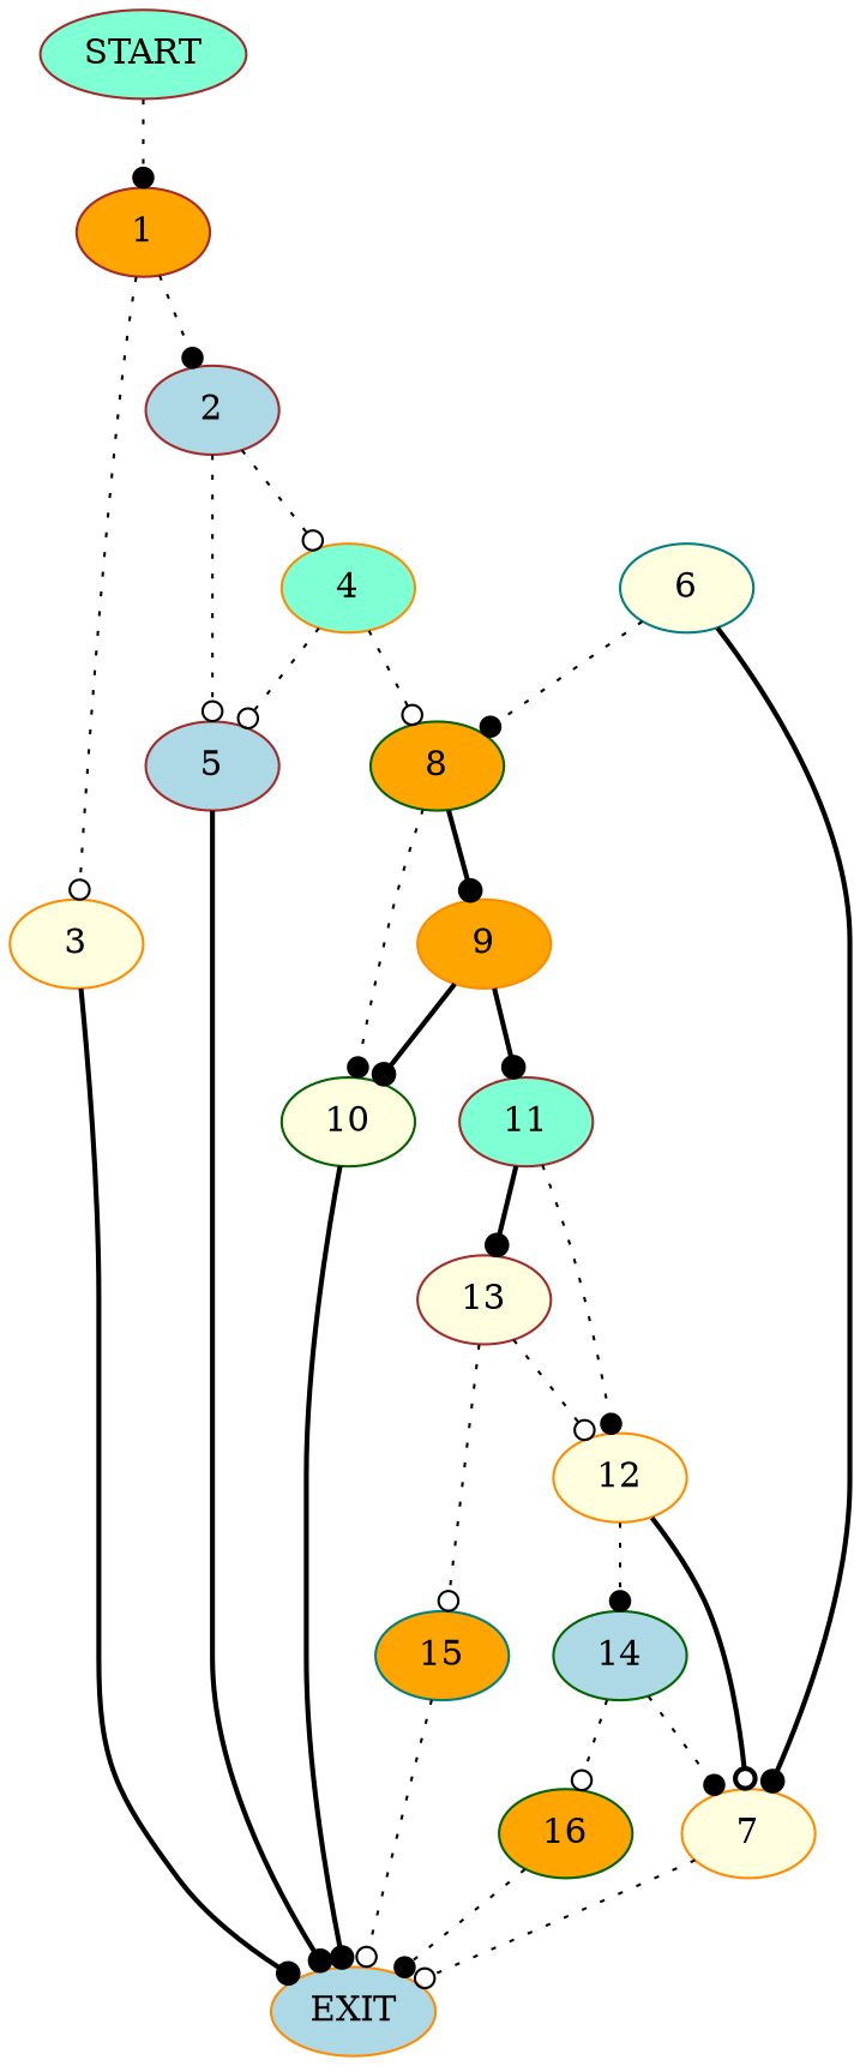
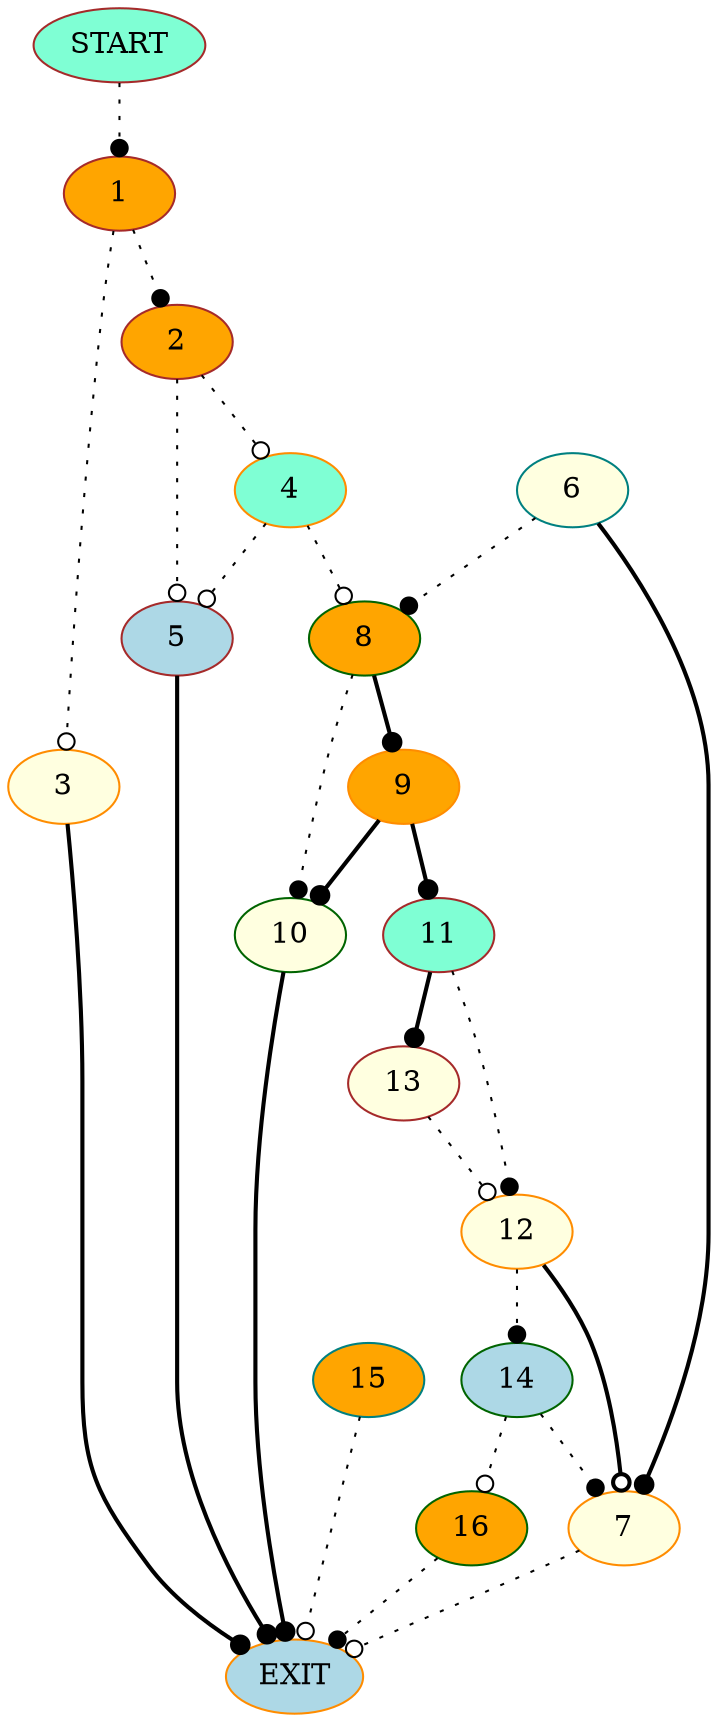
  digraph {
    node [color=brown fillcolor=orange style=filled]
    edge [arrowhead=dot style=dotted]
    n1 [fillcolor=aquamarine label=START]
    1
-   2 [fillcolor=lightblue]
+   2
    3 [color=darkorange fillcolor=lightyellow]
    n5 [color=darkorange fillcolor=lightblue label=EXIT]
    4 [color=darkorange fillcolor=aquamarine]
    5 [fillcolor=lightblue]
    8 [color=darkgreen]
    6 [color=teal fillcolor=lightyellow]
    7 [color=darkorange fillcolor=lightyellow]
    9 [color=darkorange]
    10 [color=darkgreen fillcolor=lightyellow]
    11 [fillcolor=aquamarine]
    12 [color=darkorange fillcolor=lightyellow]
    13 [fillcolor=lightyellow]
    14 [color=darkgreen fillcolor=lightblue]
    15 [color=teal]
    16 [color=darkgreen]
    n1 -> 1
    1 -> 2
    1 -> 3 [arrowhead=odot]
    2 -> 4 [arrowhead=odot]
    2 -> 5 [arrowhead=odot]
    3 -> n5 [style=bold]
    4 -> 5 [arrowhead=odot]
    4 -> 8 [arrowhead=odot]
    5 -> n5 [style=bold]
    8 -> 9 [style=bold]
    8 -> 10
    6 -> 8
    6 -> 7 [style=bold]
    7 -> n5 [arrowhead=odot]
    9 -> 10 [style=bold]
    9 -> 11 [style=bold]
    10 -> n5 [style=bold]
    11 -> 12
    11 -> 13 [style=bold]
    12 -> 7 [arrowhead=odot style=bold]
    12 -> 14
    13 -> 12 [arrowhead=odot]
-   13 -> 15 [arrowhead=odot]
    14 -> 7
    14 -> 16 [arrowhead=odot]
    15 -> n5 [arrowhead=odot]
    16 -> n5
  }
